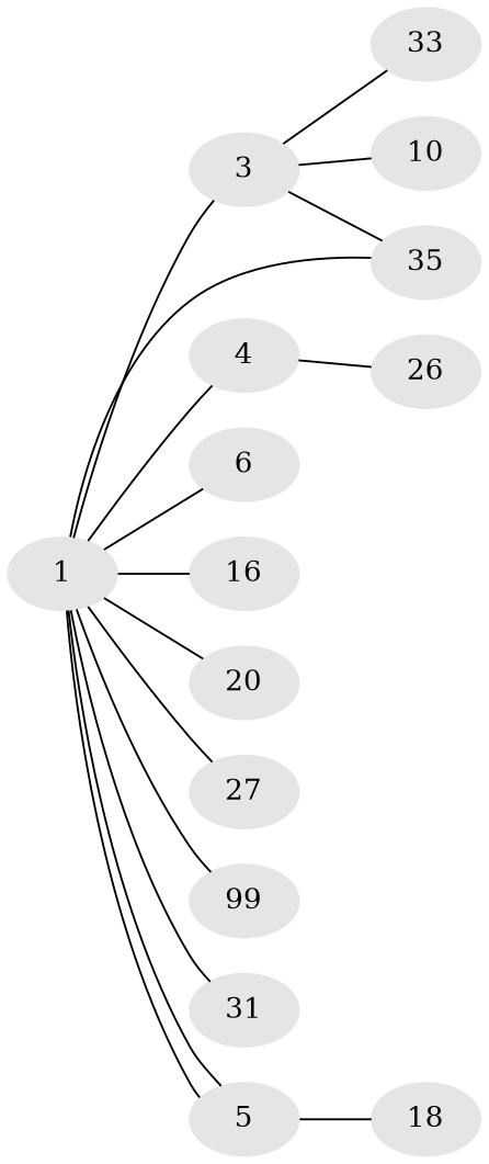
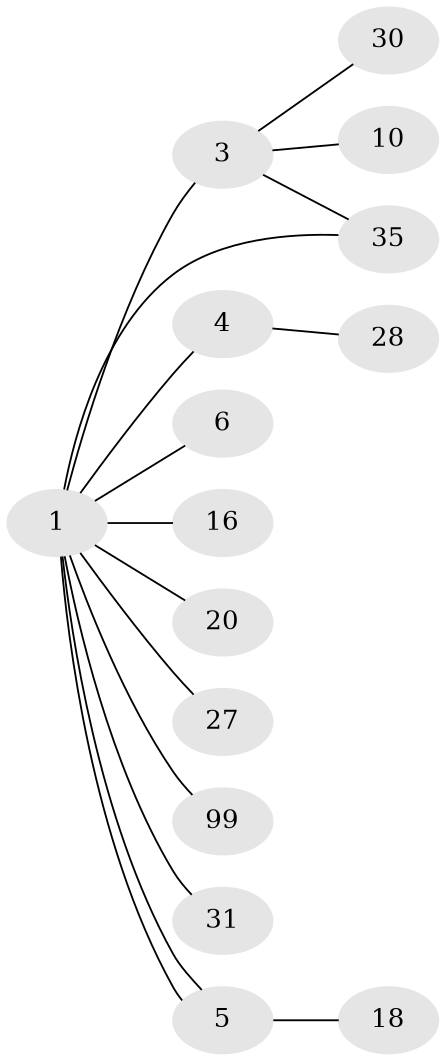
  graph {
    rankdir=LR
    node [color=gray90 style=filled]
    1 [super="+21+17+19+43+37+38+48+51+24+2+13+12+14+11"]
    3 [super="+23+50"]
    4 [super="+7+36+40"]
    5 [super="+25"]
    6 [super="+22"]
    16
    20
    27
    n9 [label=99]
    31
    35
    10 [super="+34"]
-   30 [label=33]
-   28 [label=26]
+   30
+   28
    18
    1 -- 3 [weight=3]
    1 -- 4
    1 -- 5
    1 -- 5
    1 -- 6
    1 -- 16
    1 -- 20
    1 -- 27
    1 -- n9
    1 -- 31
    1 -- 35
    3 -- 35
    3 -- 10
    3 -- 30
    4 -- 28
    5 -- 18
  }
